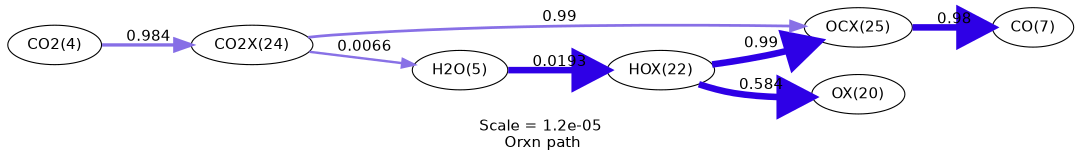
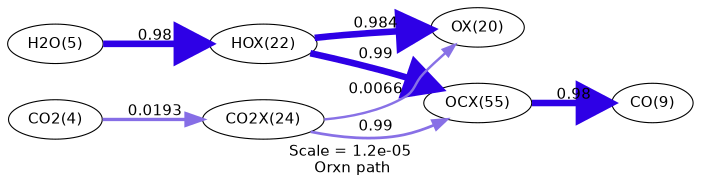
  digraph {
    fontname=Helvetica
    label="Scale = 1.2e-05\l Orxn path"
    rankdir=LR
    node [fontname=Helvetica]
    edge [arrowsize=2.99 color="0.7, 1.48, 0.9" fontname=Helvetica style="setlinewidth(5.99)"]
    n1 [label="HOX(22)"]
    n2 [label="OX(20)"]
-   n3 [label="OCX(25)"]
-   n4 [label="CO(7)"]
+   n3 [label="OCX(55)"]
+   n4 [label="CO(9)"]
    n5 [label="CO2X(24)"]
    n6 [label="H2O(5)"]
    n7 [label="CO2(4)"]
-   n1 -> n2 [label=" 0.584"]
+   n1 -> n2 [label=" 0.984"]
    n1 -> n3 [arrowsize=3 color="0.7, 1.49, 0.9" label=" 0.99"]
    n3 -> n4 [arrowsize=3 color="0.7, 1.5, 0.9" label=" 0.98" style="setlinewidth(6)"]
-   n5 -> n6 [arrowsize=1.1 color="0.7, 0.507, 0.9" label=" 0.0066" style="setlinewidth(2.21)"]
+   n5 -> n2 [arrowsize=1.1 color="0.7, 0.507, 0.9" label=" 0.0066" style="setlinewidth(2.21)"]
    n5 -> n3 [arrowsize=1.25 color="0.7, 0.51, 0.9" label=" 0.99" style="setlinewidth(2.5)"]
-   n6 -> n1 [label=" 0.0193" style="setlinewidth(5.98)"]
-   n7 -> n5 [arrowsize=1.51 color="0.7, 0.519, 0.9" label=" 0.984" style="setlinewidth(3.02)"]
+   n6 -> n1 [label=" 0.98" style="setlinewidth(5.98)"]
+   n7 -> n5 [arrowsize=1.51 color="0.7, 0.519, 0.9" label=" 0.0193" style="setlinewidth(3.02)"]
  }
